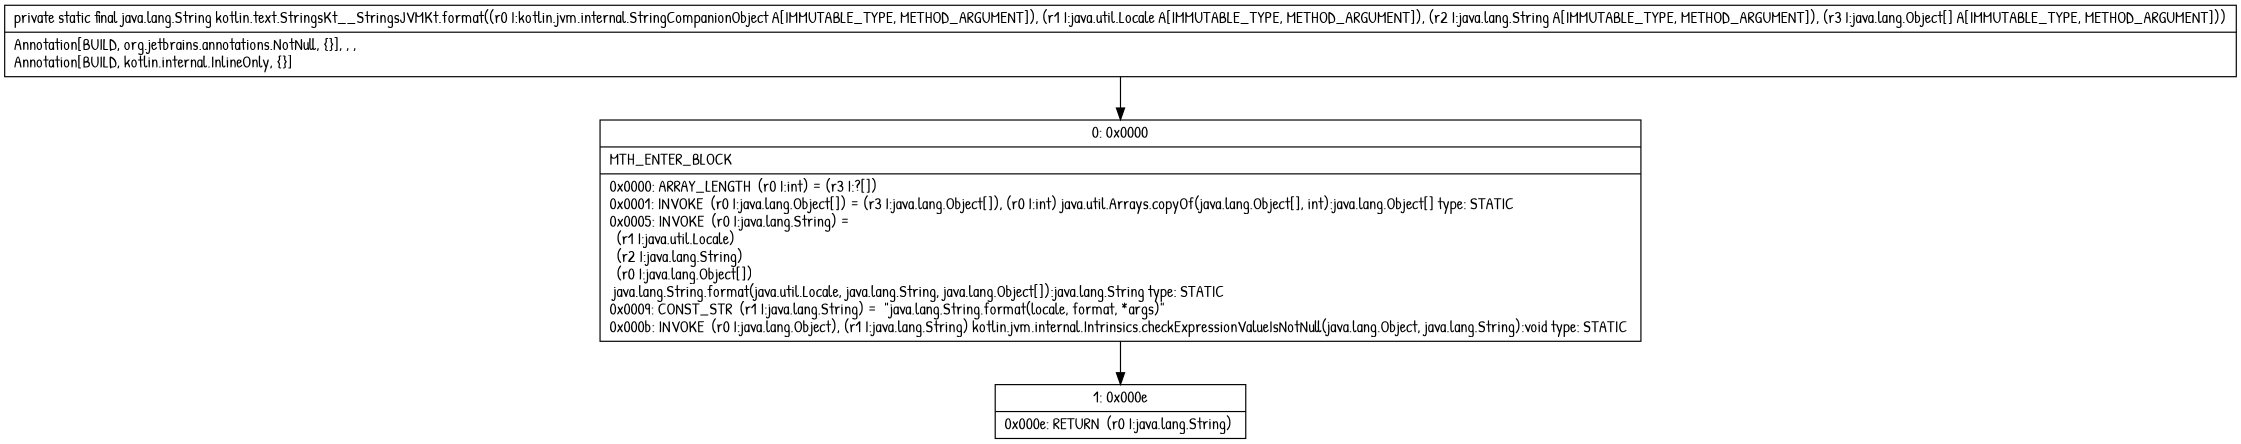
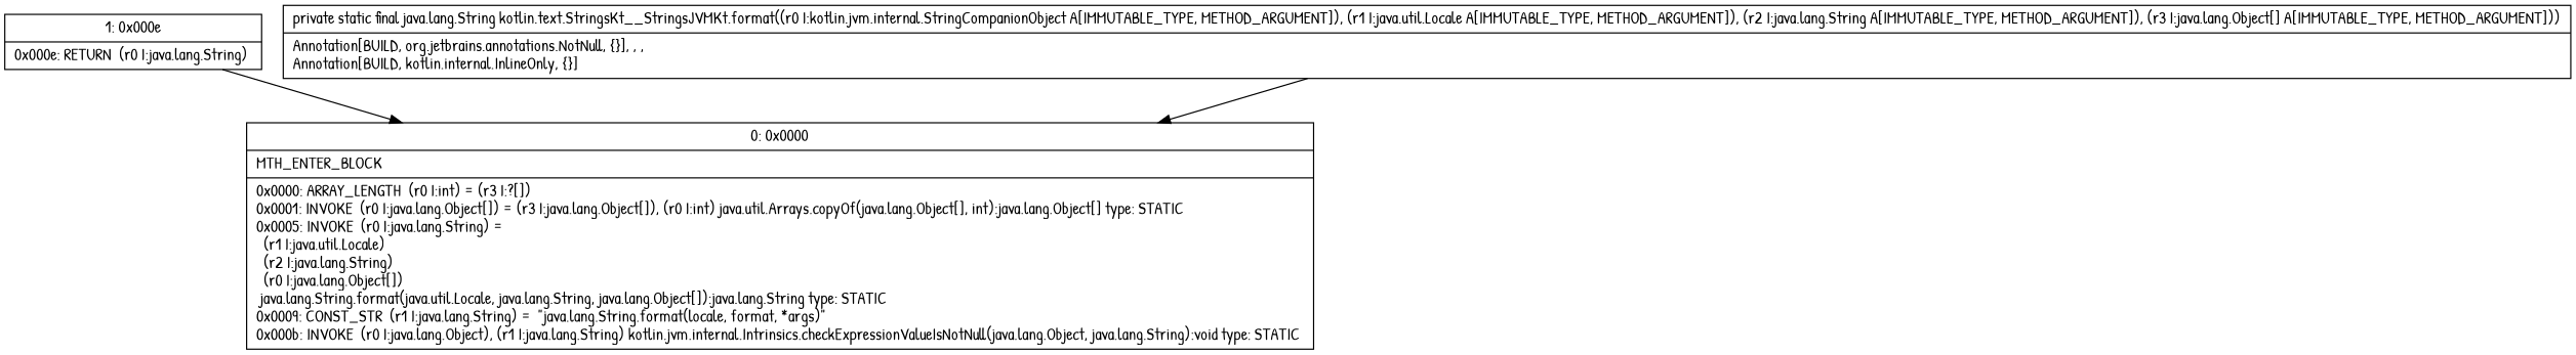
  digraph {
    fontname="Patrick Hand"
    node [shape=record fontname="Patrick Hand"]
    edge [fontname="Patrick Hand"]
    n1 [label="{0\:\ 0x0000|MTH_ENTER_BLOCK\l|0x0000: ARRAY_LENGTH  (r0 I:int) = (r3 I:?[]) \l0x0001: INVOKE  (r0 I:java.lang.Object[]) = (r3 I:java.lang.Object[]), (r0 I:int) java.util.Arrays.copyOf(java.lang.Object[], int):java.lang.Object[] type: STATIC \l0x0005: INVOKE  (r0 I:java.lang.String) = \l  (r1 I:java.util.Locale)\l  (r2 I:java.lang.String)\l  (r0 I:java.lang.Object[])\l java.lang.String.format(java.util.Locale, java.lang.String, java.lang.Object[]):java.lang.String type: STATIC \l0x0009: CONST_STR  (r1 I:java.lang.String) =  \"java.lang.String.format(locale, format, *args)\" \l0x000b: INVOKE  (r0 I:java.lang.Object), (r1 I:java.lang.String) kotlin.jvm.internal.Intrinsics.checkExpressionValueIsNotNull(java.lang.Object, java.lang.String):void type: STATIC \l}"]
    n2 [label="{1\:\ 0x000e|0x000e: RETURN  (r0 I:java.lang.String) \l}"]
    n3 [label="{private static final java.lang.String kotlin.text.StringsKt__StringsJVMKt.format((r0 I:kotlin.jvm.internal.StringCompanionObject A[IMMUTABLE_TYPE, METHOD_ARGUMENT]), (r1 I:java.util.Locale A[IMMUTABLE_TYPE, METHOD_ARGUMENT]), (r2 I:java.lang.String A[IMMUTABLE_TYPE, METHOD_ARGUMENT]), (r3 I:java.lang.Object[] A[IMMUTABLE_TYPE, METHOD_ARGUMENT]))  | Annotation[BUILD, org.jetbrains.annotations.NotNull, \{\}], , , \lAnnotation[BUILD, kotlin.internal.InlineOnly, \{\}]\l}"]
-   n1 -> n2
+   n2 -> n1
    n3 -> n1
  }
